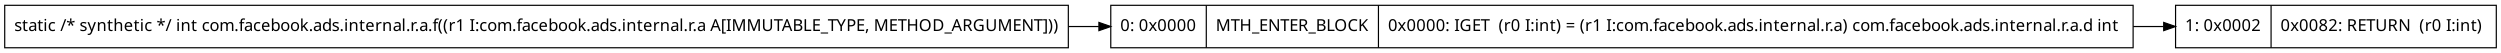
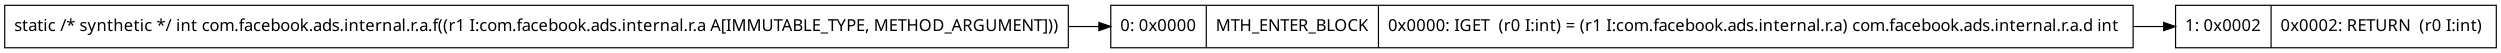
  digraph {
    rankdir=LR
    fontname="Noto Sans"
    node [shape=record fontname="Noto Sans"]
    edge [fontname="Noto Sans"]
    n1 [label="{0\:\ 0x0000|MTH_ENTER_BLOCK\l|0x0000: IGET  (r0 I:int) = (r1 I:com.facebook.ads.internal.r.a) com.facebook.ads.internal.r.a.d int \l}"]
-   n2 [label="{1\:\ 0x0002|0x0082: RETURN  (r0 I:int) \l}"]
+   n2 [label="{1\:\ 0x0002|0x0002: RETURN  (r0 I:int) \l}"]
    n3 [label="{static \/* synthetic *\/ int com.facebook.ads.internal.r.a.f((r1 I:com.facebook.ads.internal.r.a A[IMMUTABLE_TYPE, METHOD_ARGUMENT])) }"]
    n1 -> n2
    n3 -> n1
  }
